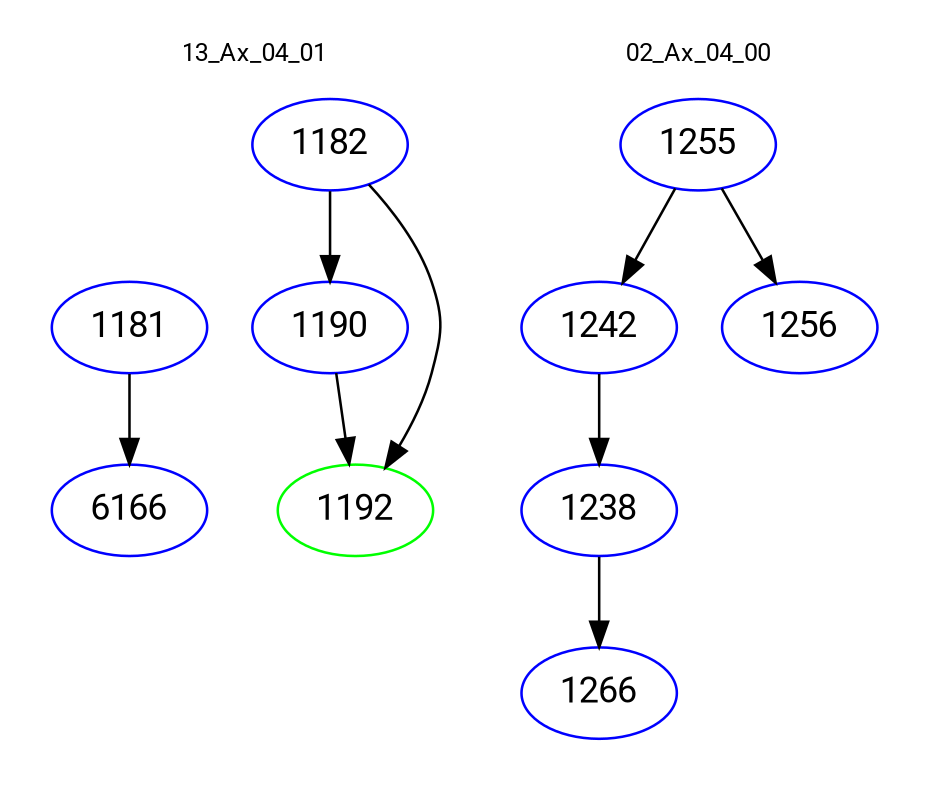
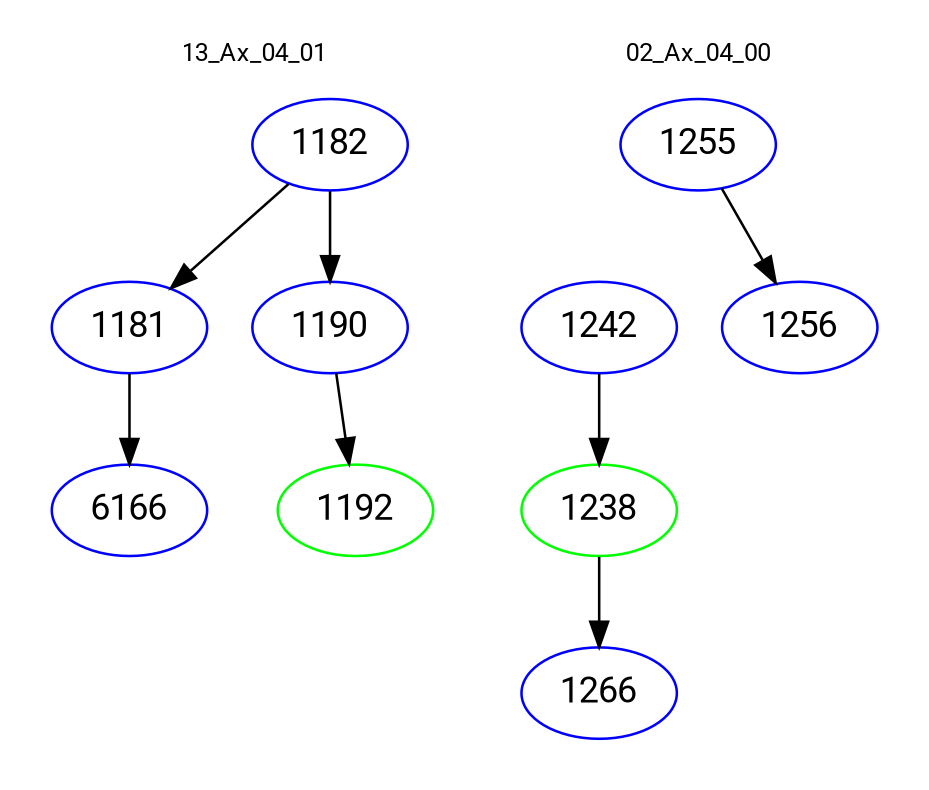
  digraph {
    fontname=Roboto
    node [color=blue fontname=Roboto]
    edge [color=black fontname=Roboto]
    n1 [label=1182]
    n2 [label=1181]
    n3 [label=1190]
    n4 [label=6166]
    n5 [color=green label=1192]
    n6 [label=1255]
    n7 [label=1242]
    n8 [label=1256]
-   n9 [label=1238]
+   n9 [color=green label=1238]
    n10 [label=1266]
    subgraph cluster_1 {
      color=white
      fontsize=10
      label="13_Ax_04_01"
      n1
      n2
      n3
      n4
      n5
    }
    subgraph cluster_2 {
      color=white
      fontsize=10
      label="02_Ax_04_00"
      n6
      n7
      n8
      n9
      n10
    }
-   n1 -> n5
+   n1 -> n2
    n1 -> n3
    n2 -> n4
    n3 -> n5
-   n6 -> n7
    n6 -> n8
    n7 -> n9
    n9 -> n10
  }
